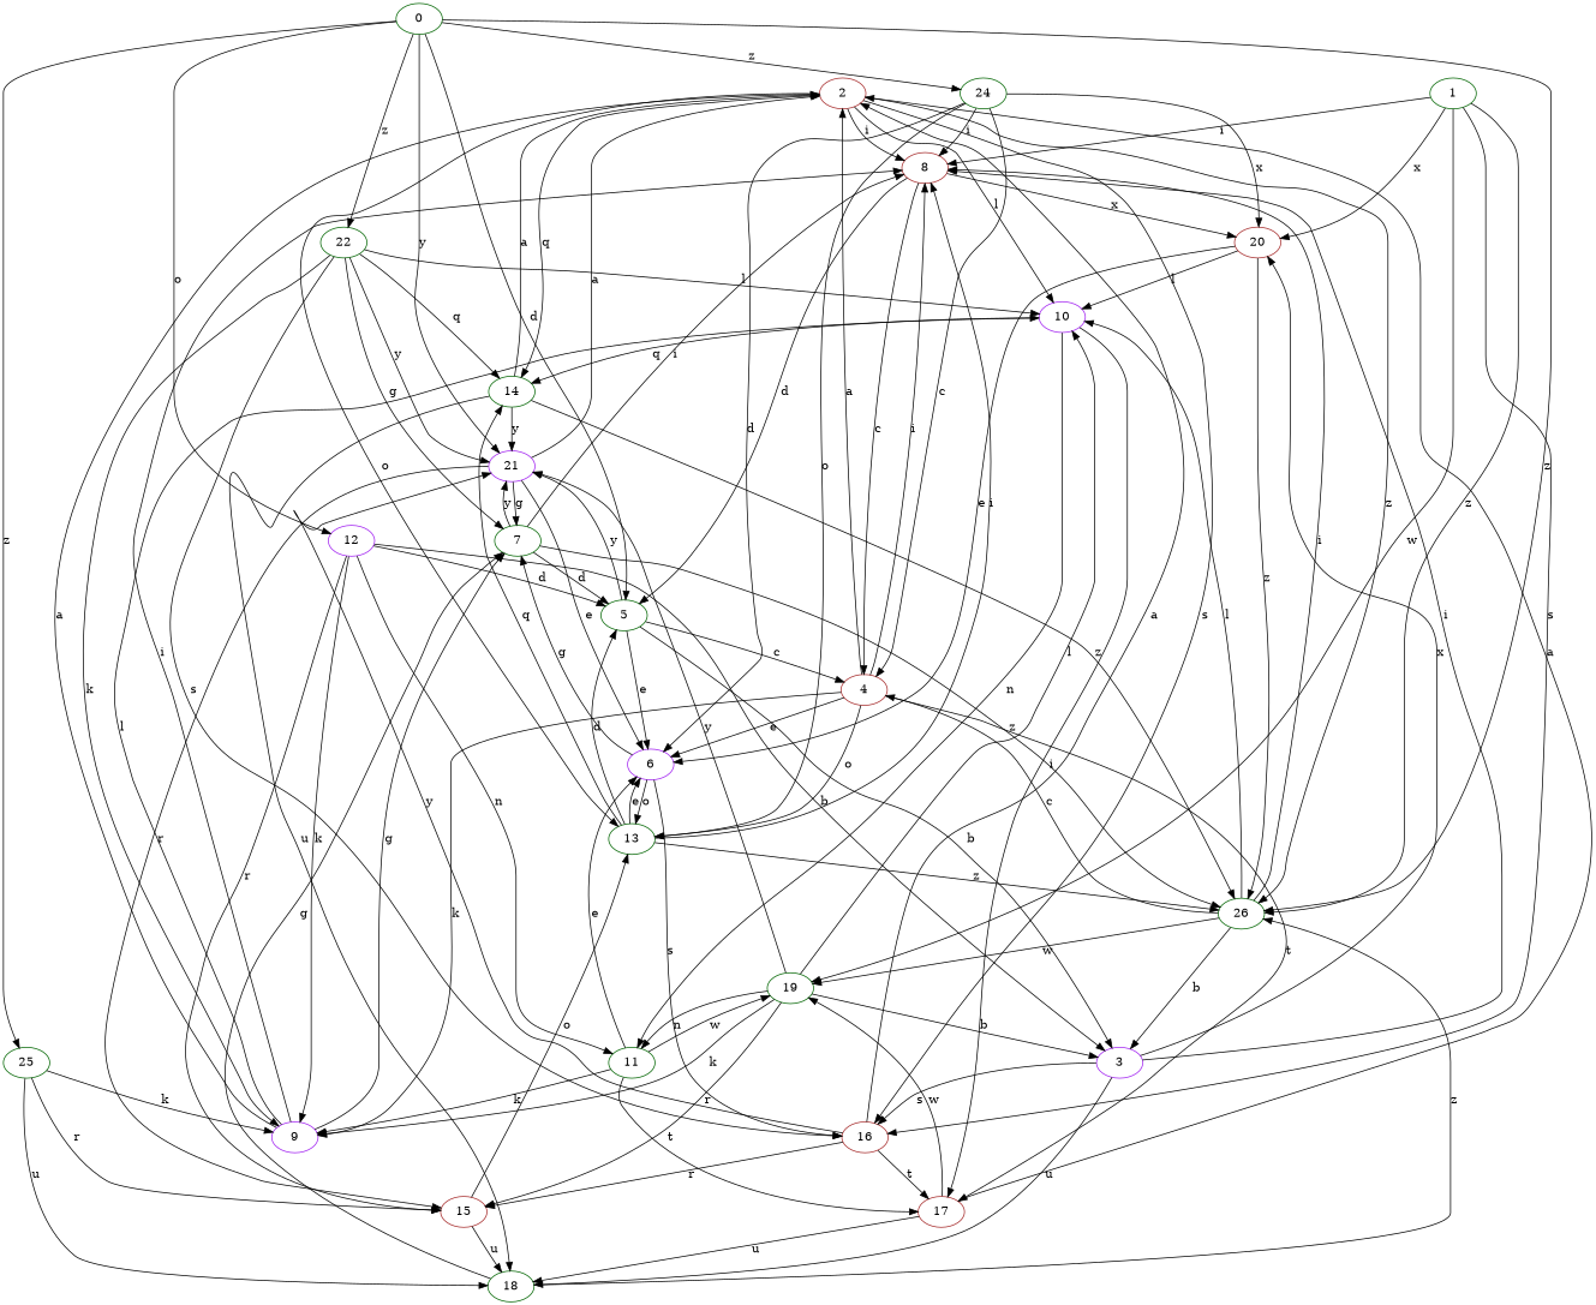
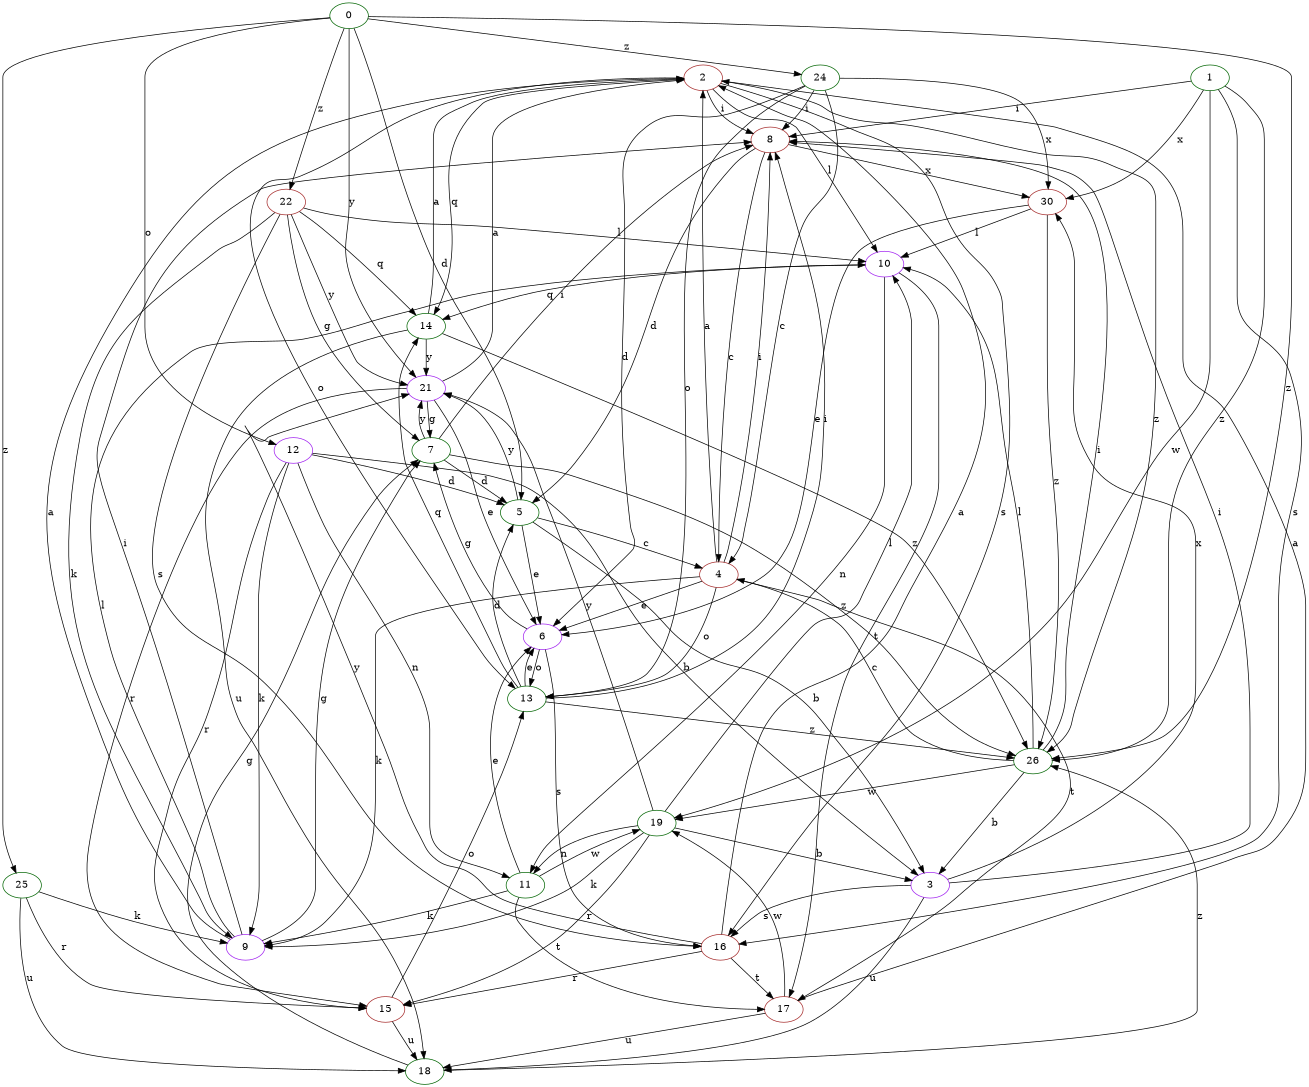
  strict digraph {
    node [color=darkgreen]
    2 [color=brown]
    8 [color=brown]
    10 [color=purple]
    13
    14
    16 [color=brown]
    26
-   20 [color=brown]
+   20 [color=brown label=30]
    4 [color=brown]
    5
    17 [color=brown]
    11
    6 [color=purple]
    18
    21 [color=purple]
    15 [color=brown]
    3 [color=purple]
    19
    7
    9 [color=purple]
    0
    12 [color=purple]
-   22
+   22 [color=brown]
    24
    25
    1
    2 -> 8 [label=i]
    2 -> 10 [label=l]
    2 -> 13 [label=o]
    2 -> 14 [label=q]
    2 -> 16 [label=s]
    2 -> 26 [label=z]
    8 -> 20 [label=x]
    8 -> 4 [label=c]
    8 -> 5 [label=d]
    10 -> 14 [label=q]
-   10 -> 17 [label=i]
+   10 -> 17 [label=t]
    10 -> 11 [label=n]
    13 -> 8 [label=i]
    13 -> 14 [label=q]
    13 -> 26 [label=z]
    13 -> 5 [label=d]
    13 -> 6 [label=e]
    14 -> 2 [label=a]
    14 -> 26 [label=z]
    14 -> 18 [label=u]
    14 -> 21 [label=y]
    16 -> 2 [label=a]
    16 -> 17 [label=t]
    16 -> 21 [label=y]
    16 -> 15 [label=r]
    26 -> 8 [label=i]
    26 -> 10 [label=l]
    26 -> 4 [label=c]
    26 -> 3 [label=b]
    26 -> 19 [label=w]
    20 -> 10 [label=l]
    20 -> 26 [label=z]
    20 -> 6 [label=e]
    4 -> 2 [label=a]
    4 -> 8 [label=i]
    4 -> 13 [label=o]
    4 -> 17 [label=t]
    4 -> 6 [label=e]
    4 -> 9 [label=k]
    5 -> 4 [label=c]
    5 -> 6 [label=e]
    5 -> 21 [label=y]
    5 -> 3 [label=b]
    17 -> 2 [label=a]
    17 -> 18 [label=u]
    17 -> 19 [label=w]
    11 -> 17 [label=t]
    11 -> 6 [label=e]
    11 -> 19 [label=w]
    11 -> 9 [label=k]
    6 -> 13 [label=o]
    6 -> 16 [label=s]
    6 -> 7 [label=g]
    18 -> 26 [label=z]
    18 -> 7 [label=g]
    21 -> 2 [label=a]
    21 -> 6 [label=e]
    21 -> 15 [label=r]
    21 -> 7 [label=g]
    15 -> 13 [label=o]
    15 -> 18 [label=u]
    3 -> 8 [label=i]
    3 -> 16 [label=s]
    3 -> 20 [label=x]
    3 -> 18 [label=u]
    19 -> 10 [label=l]
    19 -> 11 [label=n]
    19 -> 21 [label=y]
    19 -> 15 [label=r]
    19 -> 3 [label=b]
    19 -> 9 [label=k]
    7 -> 8 [label=i]
    7 -> 26 [label=z]
    7 -> 5 [label=d]
    7 -> 21 [label=y]
    9 -> 2 [label=a]
    9 -> 8 [label=i]
    9 -> 10 [label=l]
    9 -> 7 [label=g]
    0 -> 26 [label=z]
    0 -> 5 [label=d]
    0 -> 21 [label=y]
    0 -> 12 [label=o]
    0 -> 22 [label=z]
    0 -> 24 [label=z]
    0 -> 25 [label=z]
    12 -> 5 [label=d]
    12 -> 11 [label=n]
    12 -> 15 [label=r]
    12 -> 3 [label=b]
    12 -> 9 [label=k]
    22 -> 10 [label=l]
    22 -> 14 [label=q]
    22 -> 16 [label=s]
    22 -> 21 [label=y]
    22 -> 7 [label=g]
    22 -> 9 [label=k]
    24 -> 8 [label=i]
    24 -> 13 [label=o]
    24 -> 20 [label=x]
    24 -> 4 [label=c]
    24 -> 6 [label=d]
    25 -> 18 [label=u]
    25 -> 15 [label=r]
    25 -> 9 [label=k]
    1 -> 8 [label=i]
    1 -> 16 [label=s]
    1 -> 26 [label=z]
    1 -> 20 [label=x]
    1 -> 19 [label=w]
  }
